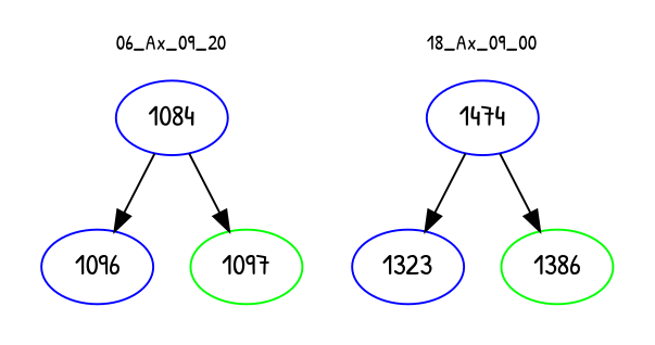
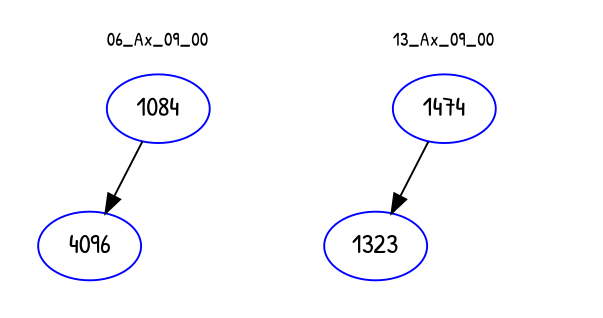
  digraph {
    fontname="Patrick Hand"
    node [color=blue fontname="Patrick Hand"]
    edge [color=black fontname="Patrick Hand"]
    n1 [label=1084]
-   n2 [label=1096]
-   n3 [color=green label=1097]
+   n2 [label=4096]
    n4 [label=1474]
    n5 [label=1323]
-   n6 [color=green label=1386]
    subgraph cluster_1 {
      color=white
      fontsize=10
-     label="06_Ax_09_20"
+     label="06_Ax_09_00"
      n1
      n2
-     n3
    }
    subgraph cluster_2 {
      color=white
      fontsize=10
-     label="18_Ax_09_00"
+     label="13_Ax_09_00"
      n4
      n5
-     n6
    }
    n1 -> n2
-   n1 -> n3
    n4 -> n5
-   n4 -> n6
  }
